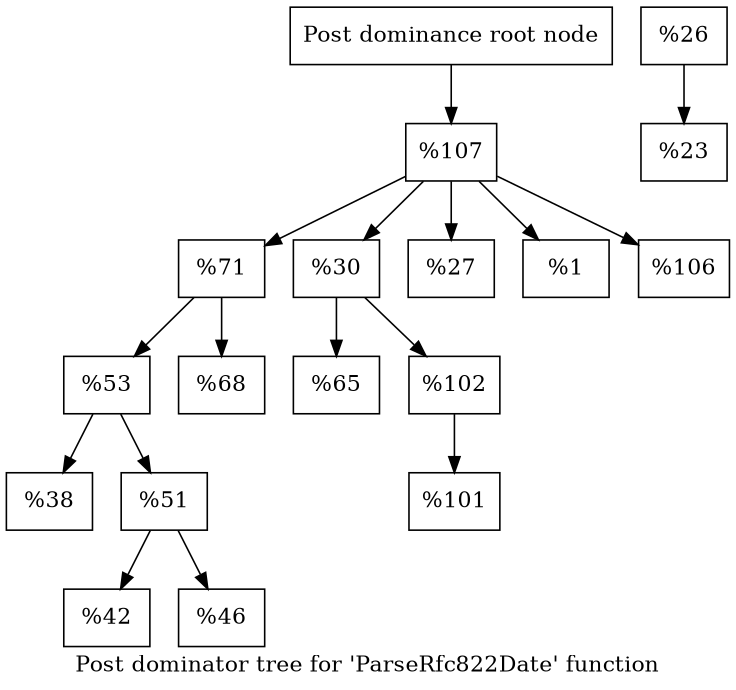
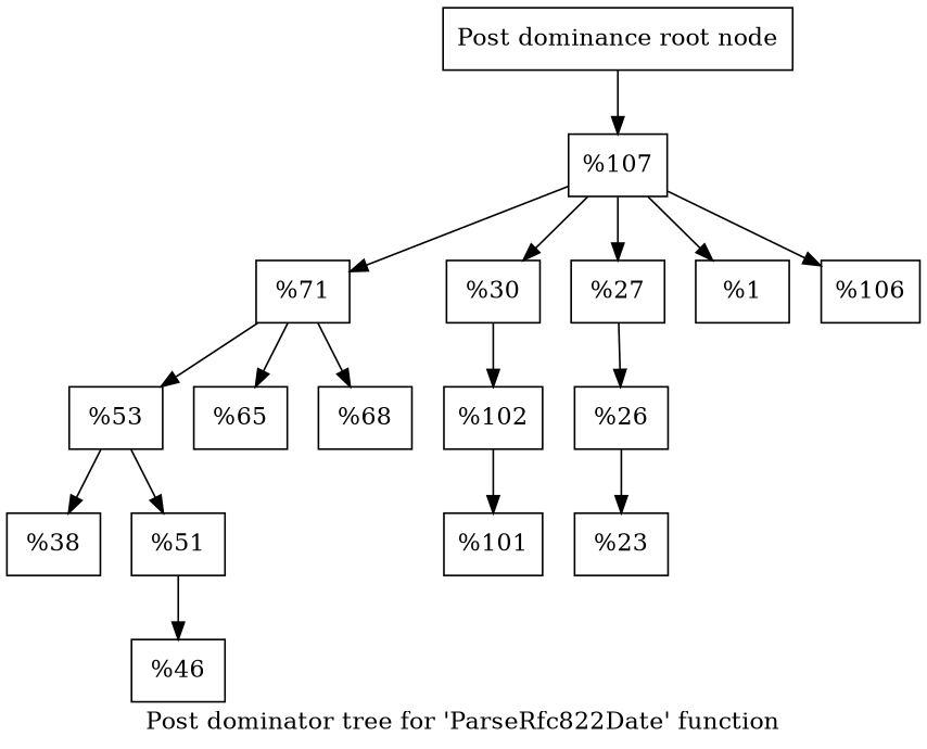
  digraph {
    label="Post dominator tree for 'ParseRfc822Date' function"
    node [shape=record]
    n1 [label="{Post dominance root node}"]
    n2 [label="{%107}"]
    n3 [label="{%71}"]
    n4 [label="{%30}"]
    n5 [label="{%27}"]
    n6 [label="{%1}"]
    n7 [label="{%106}"]
    n8 [label="{%53}"]
    n9 [label="{%65}"]
    n10 [label="{%68}"]
    n11 [label="{%102}"]
    n12 [label="{%26}"]
    n13 [label="{%38}"]
    n14 [label="{%51}"]
    n15 [label="{%23}"]
    n16 [label="{%101}"]
-   n17 [label="{%42}"]
    n18 [label="{%46}"]
    n1 -> n2
    n2 -> n3
    n2 -> n4
    n2 -> n5
    n2 -> n6
    n2 -> n7
    n3 -> n8
-   n4 -> n9
+   n3 -> n9
    n3 -> n10
    n4 -> n11
+   n5 -> n12
    n8 -> n13
    n8 -> n14
    n11 -> n16
    n12 -> n15
-   n14 -> n17
    n14 -> n18
  }
